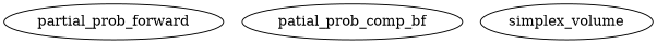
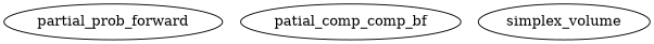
  digraph {
    partial_prob_forward
-   patial_prob_comp_bf
+   patial_prob_comp_bf [label=patial_comp_comp_bf]
    simplex_volume
  }
